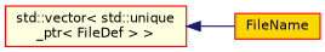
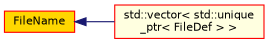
  digraph {
    rankdir=LR
    node [color=red fontname=Helvetica fontsize=10 shape=record style=filled]
    n1 [fillcolor=gold fontcolor=black height=0.2 label=FileName width=0.4]
    n2 [fillcolor=lightyellow height=0.2 label="std::vector\< std::unique\l_ptr\< FileDef \> \>" width=0.4]
-   n2 -> n1 [color=midnightblue dir=back fontname=Helvetica fontsize=10 labelfontname=Helvetica labelfontsize=10 style=solid]
+   n1 -> n2 [color=midnightblue dir=back fontname=Helvetica fontsize=10 labelfontname=Helvetica labelfontsize=10 style=solid]
  }
